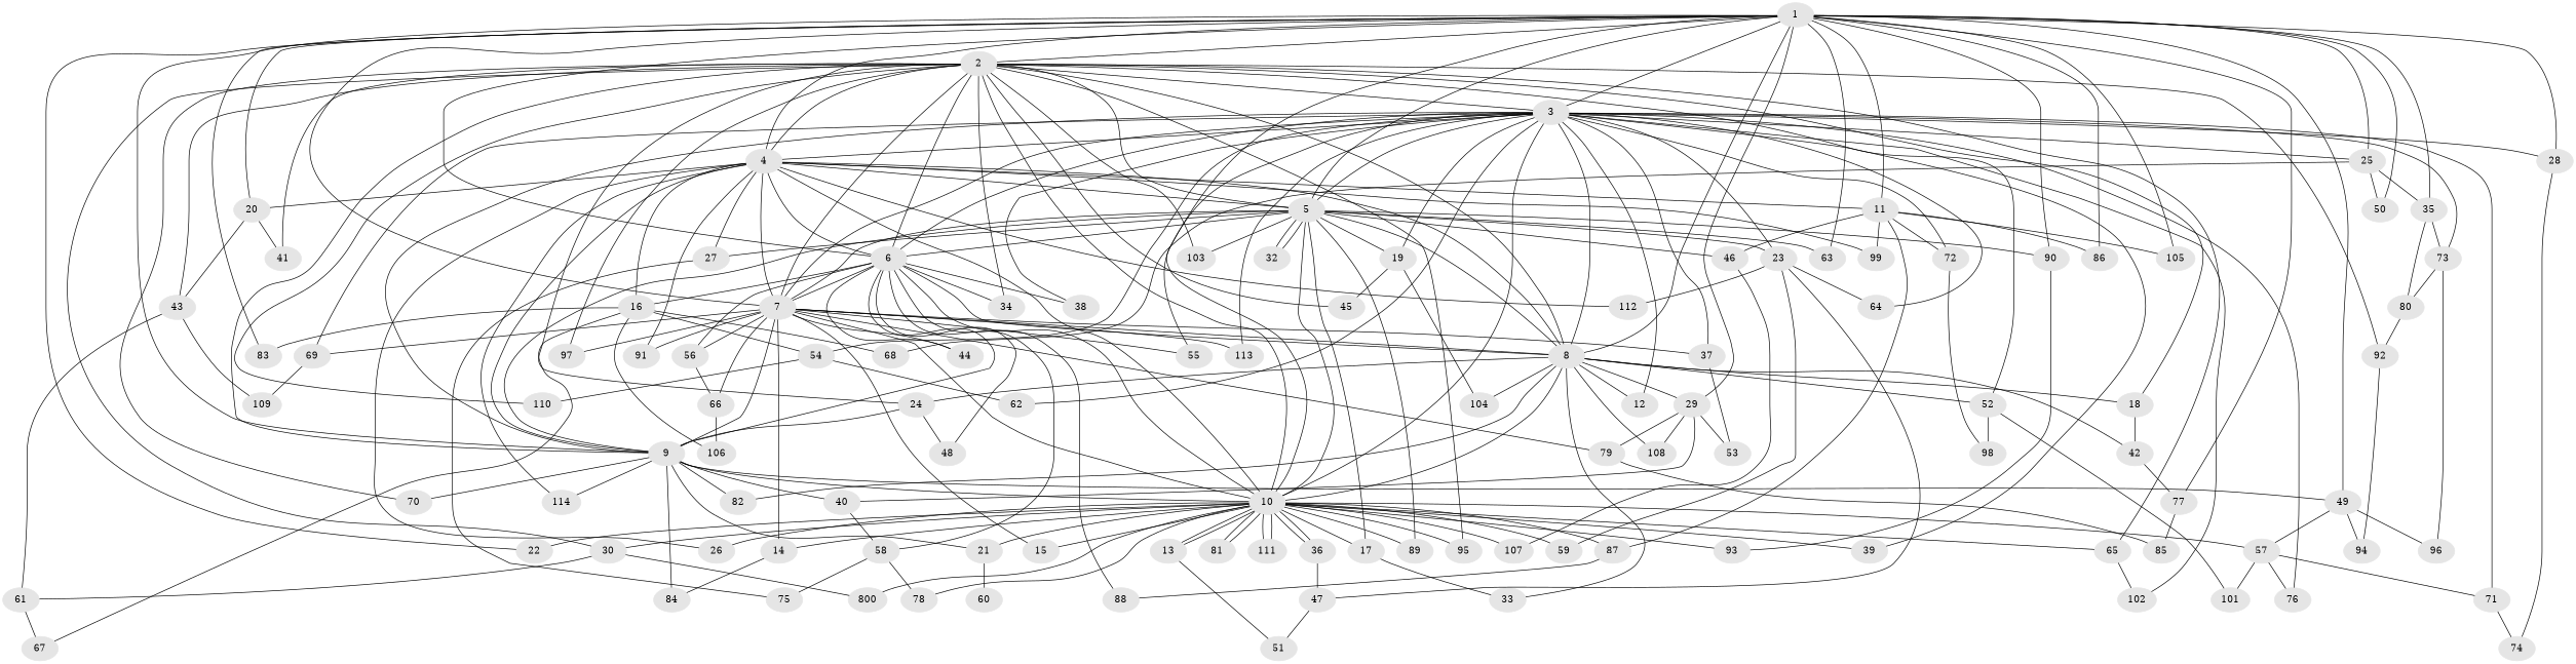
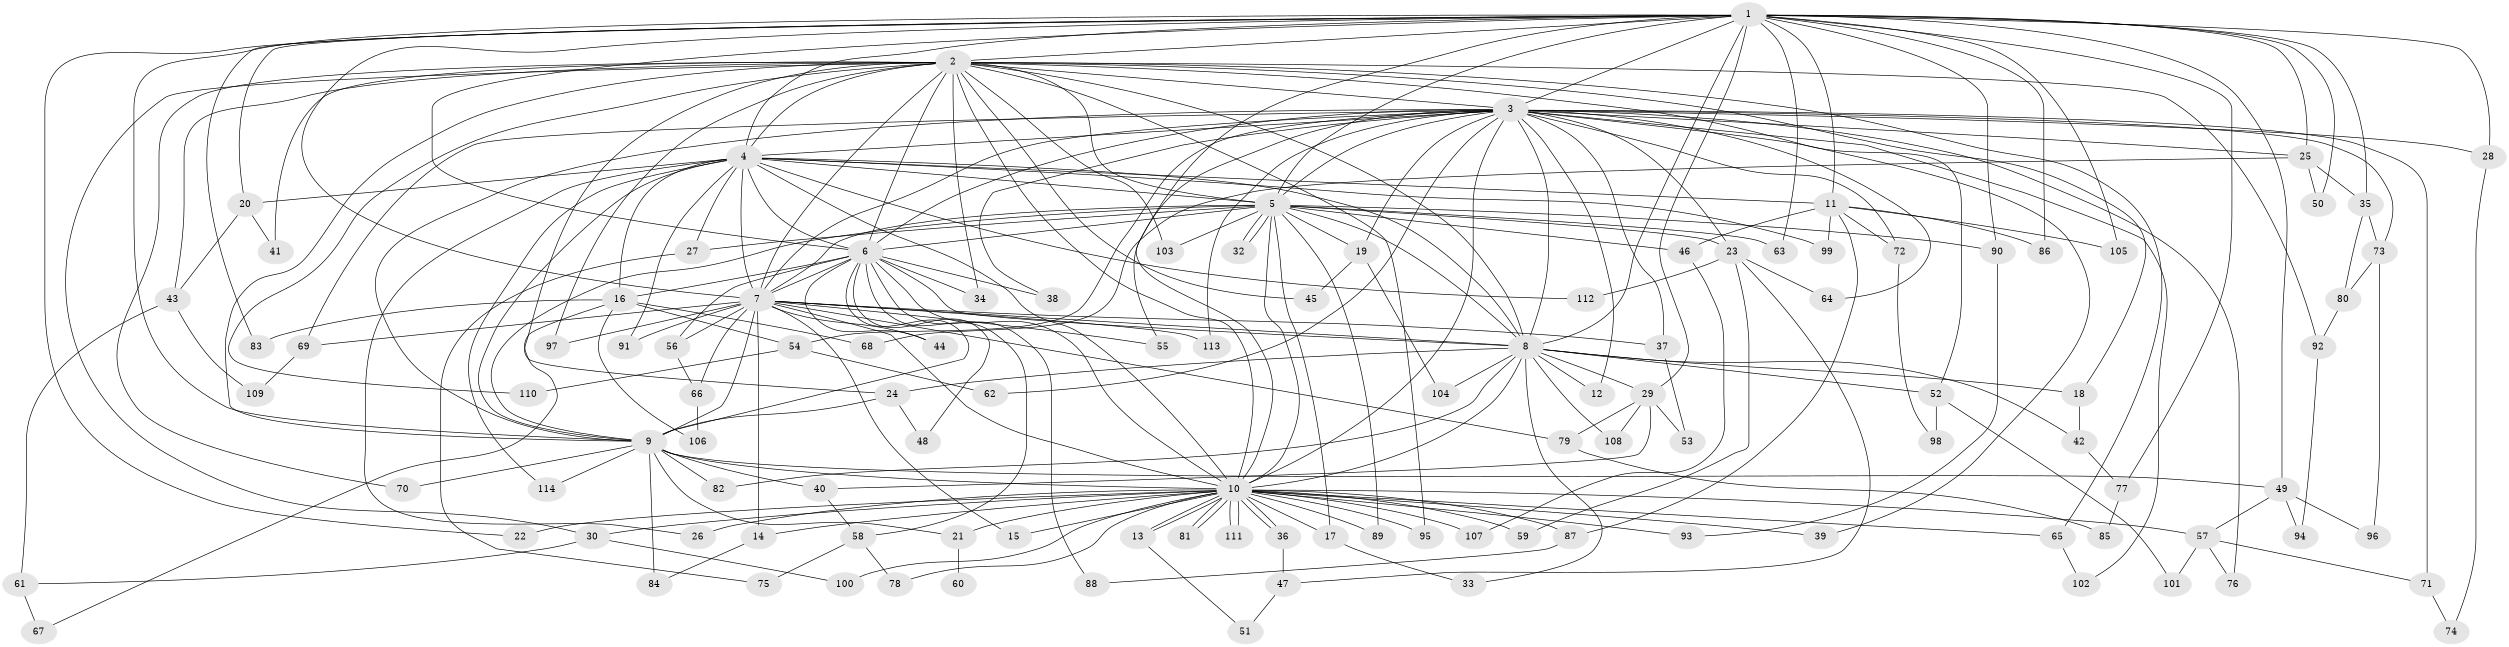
  graph {
    node [color=gray90 style=filled]
    1
    2
    3
    4
    5
    6
    7
    8
    9
    10
    11
    20
    22
    25
    28
    29
    35
    49
    50
    63
    77
    83
    86
    90
    105
    18
    24
    30
    34
    41
    43
    45
    52
    65
    70
    92
    95
    97
    103
    110
    12
    19
    23
    37
    38
    39
    54
    55
    62
    64
    69
    71
    72
    73
    76
    102
    113
    16
    26
    27
    91
    99
    112
    114
    17
    32
    46
    89
    44
    48
    56
    58
    88
    14
    15
    66
    79
    33
    42
    82
    104
    108
    21
    40
    84
    13
    36
    57
    59
    78
    81
    87
    93
-   100 [label=800]
+   100
    107
    111
    68
    74
    53
    80
    94
    96
    85
    61
    109
    98
    101
    47
    67
    106
    75
    60
    51
    1 -- 2
    1 -- 3
    1 -- 4
    1 -- 5
    1 -- 6
    1 -- 7
    1 -- 8
    1 -- 9
    1 -- 10
    1 -- 11
    1 -- 20
    1 -- 22
    1 -- 25
    1 -- 28
    1 -- 29
    1 -- 35
    1 -- 49
    1 -- 50
    1 -- 63
    1 -- 77
    1 -- 83
    1 -- 86
    1 -- 90
    1 -- 105
    2 -- 3
    2 -- 4
    2 -- 5
    2 -- 6
    2 -- 7
    2 -- 8
    2 -- 9
    2 -- 10
    2 -- 18
    2 -- 24
    2 -- 30
    2 -- 34
    2 -- 41
    2 -- 43
    2 -- 45
    2 -- 52
    2 -- 65
    2 -- 70
    2 -- 92
    2 -- 95
    2 -- 97
    2 -- 103
    2 -- 110
    3 -- 4
    3 -- 5
    3 -- 6
    3 -- 7
    3 -- 8
    3 -- 9
    3 -- 10
    3 -- 25
    3 -- 28
    3 -- 12
    3 -- 19
    3 -- 23
    3 -- 37
    3 -- 38
    3 -- 39
    3 -- 54
    3 -- 55
    3 -- 62
    3 -- 64
    3 -- 69
    3 -- 71
    3 -- 72
    3 -- 73
    3 -- 76
    3 -- 102
    3 -- 113
    4 -- 5
    4 -- 6
    4 -- 7
    4 -- 8
    4 -- 9
    4 -- 10
    4 -- 11
    4 -- 20
    4 -- 16
    4 -- 26
    4 -- 27
    4 -- 91
    4 -- 99
    4 -- 112
    4 -- 114
    5 -- 6
    5 -- 7
    5 -- 8
    5 -- 9
    5 -- 10
    5 -- 63
    5 -- 90
    5 -- 103
    5 -- 19
    5 -- 23
    5 -- 27
    5 -- 17
    5 -- 32
    5 -- 32
    5 -- 46
    5 -- 89
    6 -- 7
    6 -- 8
    6 -- 9
    6 -- 10
    6 -- 34
    6 -- 38
    6 -- 16
    6 -- 44
    6 -- 48
    6 -- 56
    6 -- 58
    6 -- 88
    7 -- 8
    7 -- 9
    7 -- 10
    7 -- 97
    7 -- 37
    7 -- 55
    7 -- 69
    7 -- 113
    7 -- 91
    7 -- 44
    7 -- 56
    7 -- 14
    7 -- 15
    7 -- 66
    7 -- 79
    8 -- 10
    8 -- 29
    8 -- 18
    8 -- 24
    8 -- 52
    8 -- 12
    8 -- 33
    8 -- 42
    8 -- 82
    8 -- 104
    8 -- 108
    9 -- 10
    9 -- 49
    9 -- 70
    9 -- 114
    9 -- 82
    9 -- 21
    9 -- 40
    9 -- 84
    10 -- 22
    10 -- 30
    10 -- 65
    10 -- 95
    10 -- 39
    10 -- 26
    10 -- 17
    10 -- 89
    10 -- 14
    10 -- 15
    10 -- 21
    10 -- 13
    10 -- 13
    10 -- 36
    10 -- 36
    10 -- 57
    10 -- 59
    10 -- 78
    10 -- 81
    10 -- 81
    10 -- 87
    10 -- 93
    10 -- 100
    10 -- 107
    10 -- 111
    10 -- 111
    11 -- 86
    11 -- 105
    11 -- 72
    11 -- 99
    11 -- 46
    11 -- 87
    20 -- 41
    20 -- 43
    25 -- 35
    25 -- 50
    25 -- 68
    28 -- 74
    29 -- 79
    29 -- 108
    29 -- 40
    29 -- 53
    35 -- 73
    35 -- 80
    49 -- 57
    49 -- 94
    49 -- 96
    77 -- 85
    90 -- 93
    18 -- 42
    24 -- 9
    24 -- 48
    30 -- 100
    30 -- 61
    43 -- 61
    43 -- 109
    52 -- 98
    52 -- 101
    65 -- 102
    92 -- 94
    19 -- 45
    19 -- 104
    23 -- 64
    23 -- 112
    23 -- 59
    23 -- 47
    37 -- 53
    54 -- 110
    54 -- 62
    69 -- 109
    71 -- 74
    72 -- 98
    73 -- 80
    73 -- 96
    16 -- 83
    16 -- 54
    16 -- 68
    16 -- 67
    16 -- 106
    27 -- 75
    17 -- 33
    46 -- 107
    56 -- 66
    58 -- 78
    58 -- 75
    14 -- 84
    66 -- 106
    79 -- 85
    42 -- 77
    21 -- 60
    40 -- 58
    13 -- 51
    36 -- 47
    57 -- 71
    57 -- 76
    57 -- 101
    87 -- 88
    80 -- 92
    61 -- 67
    47 -- 51
  }
